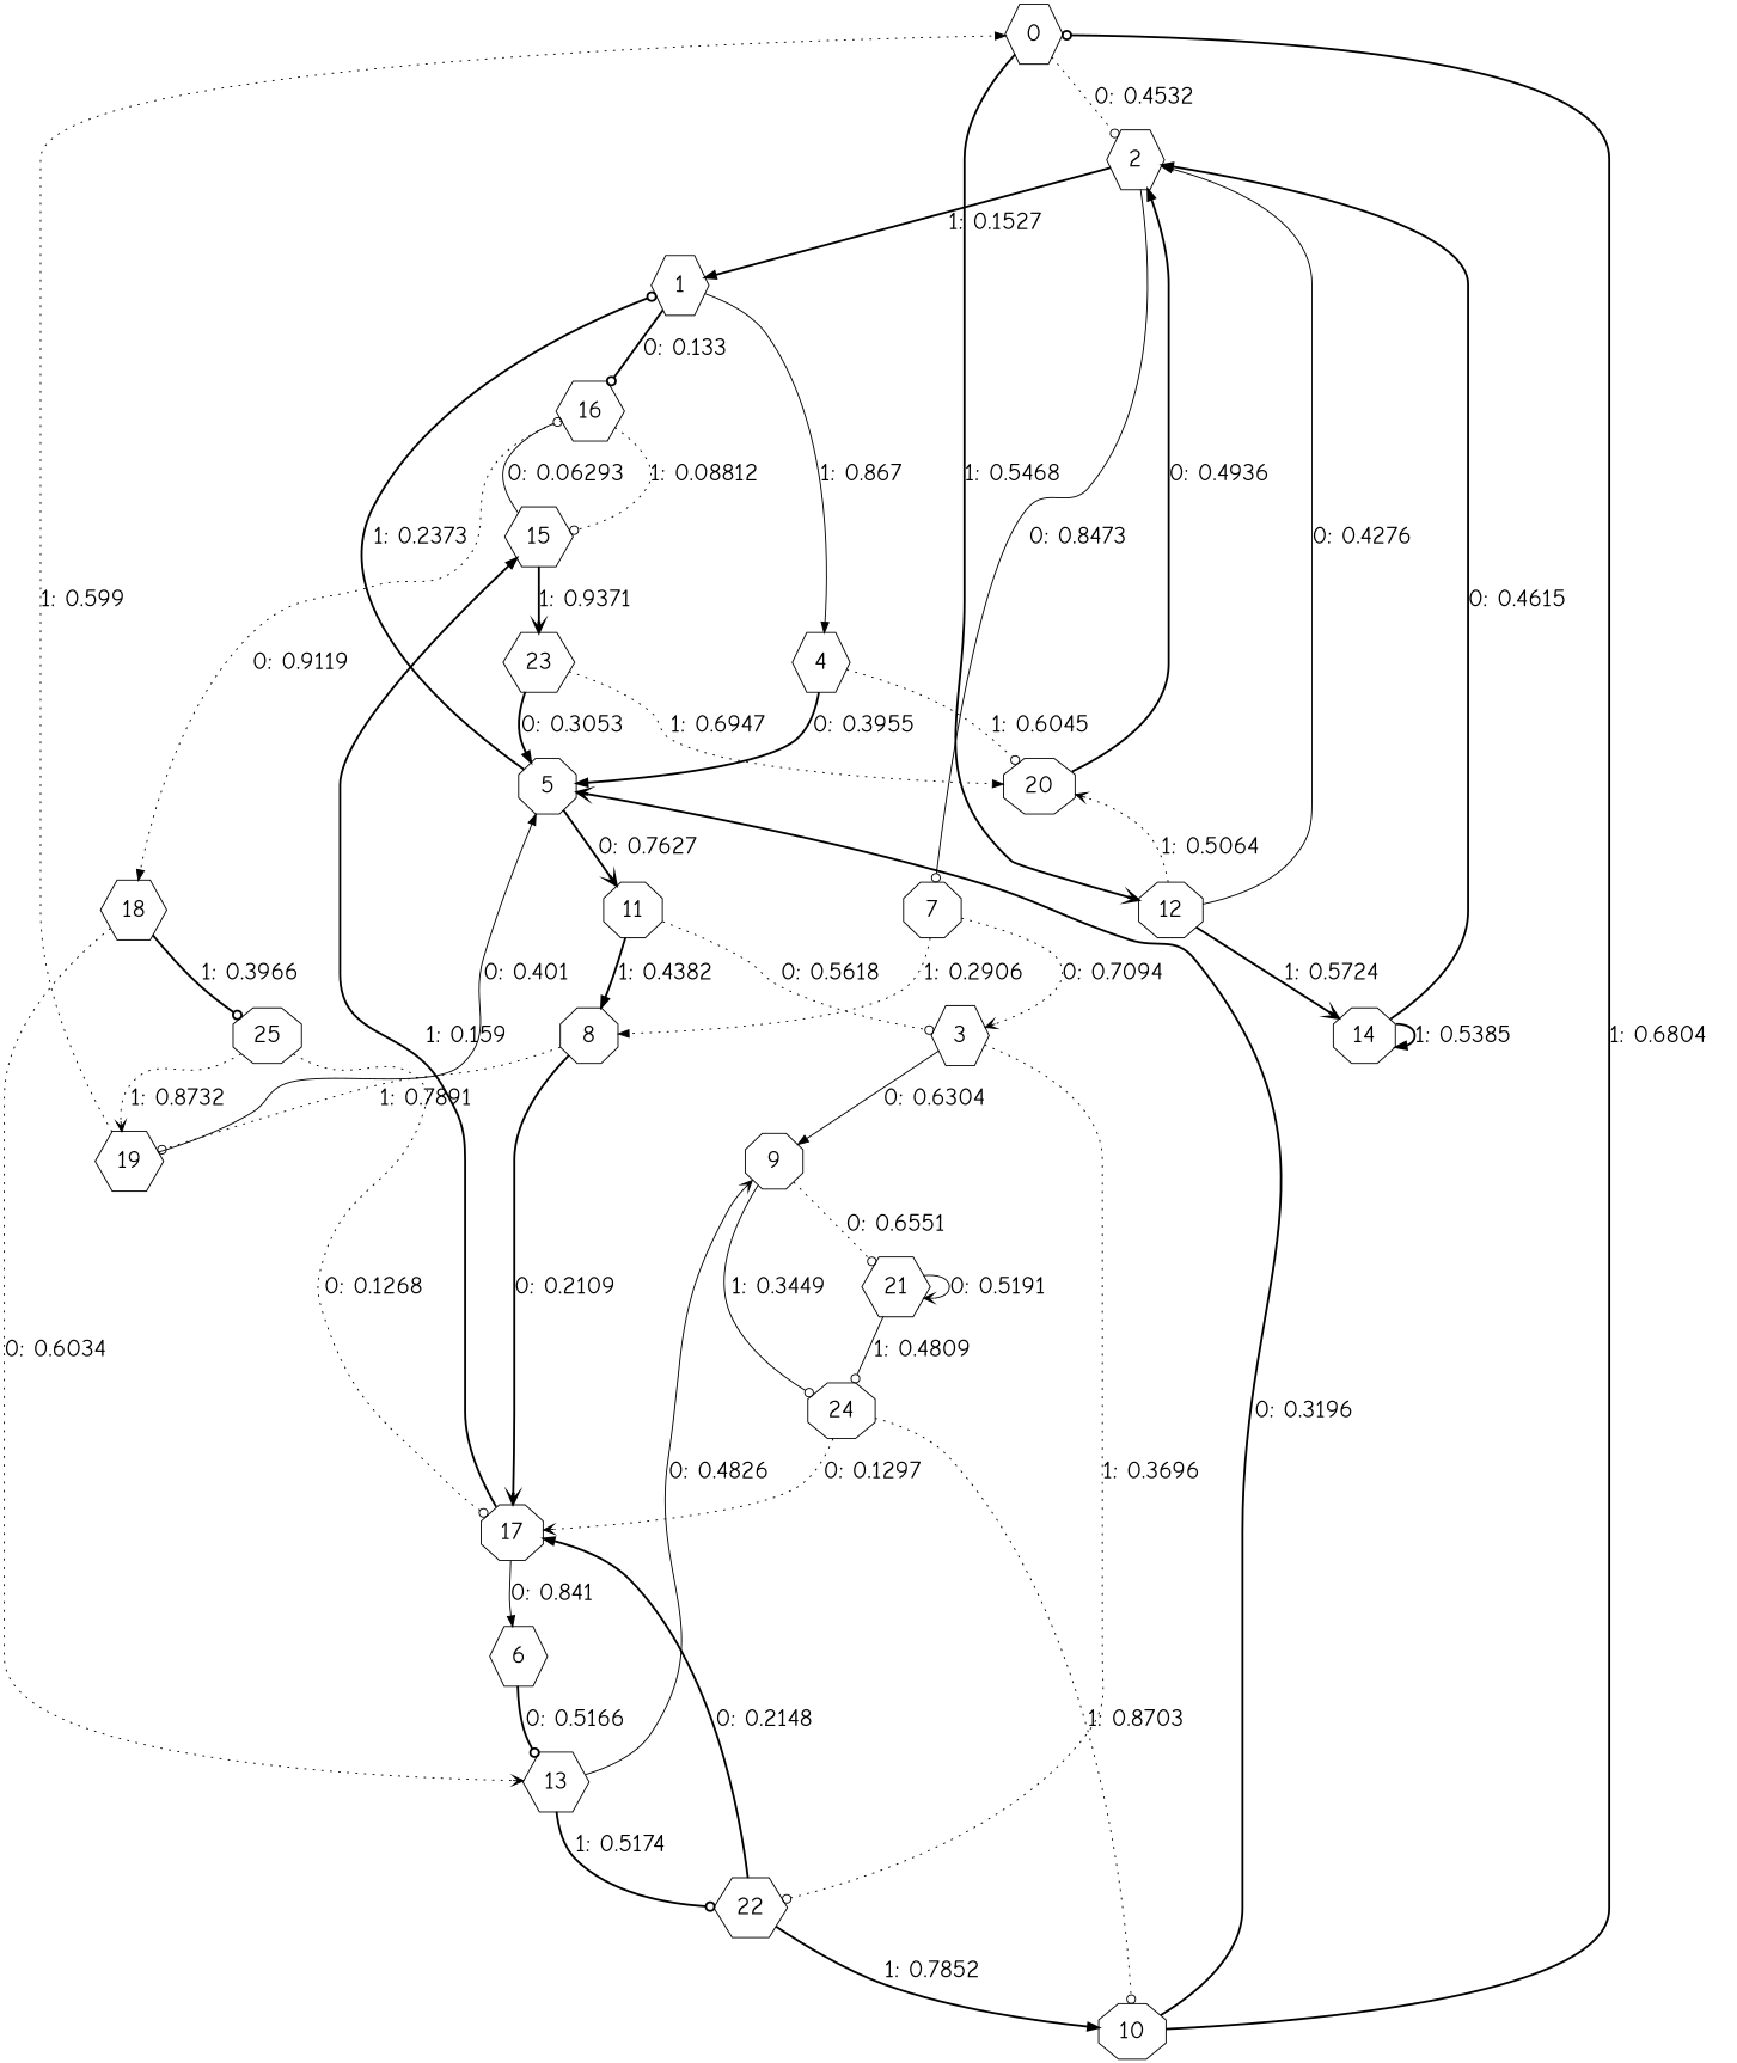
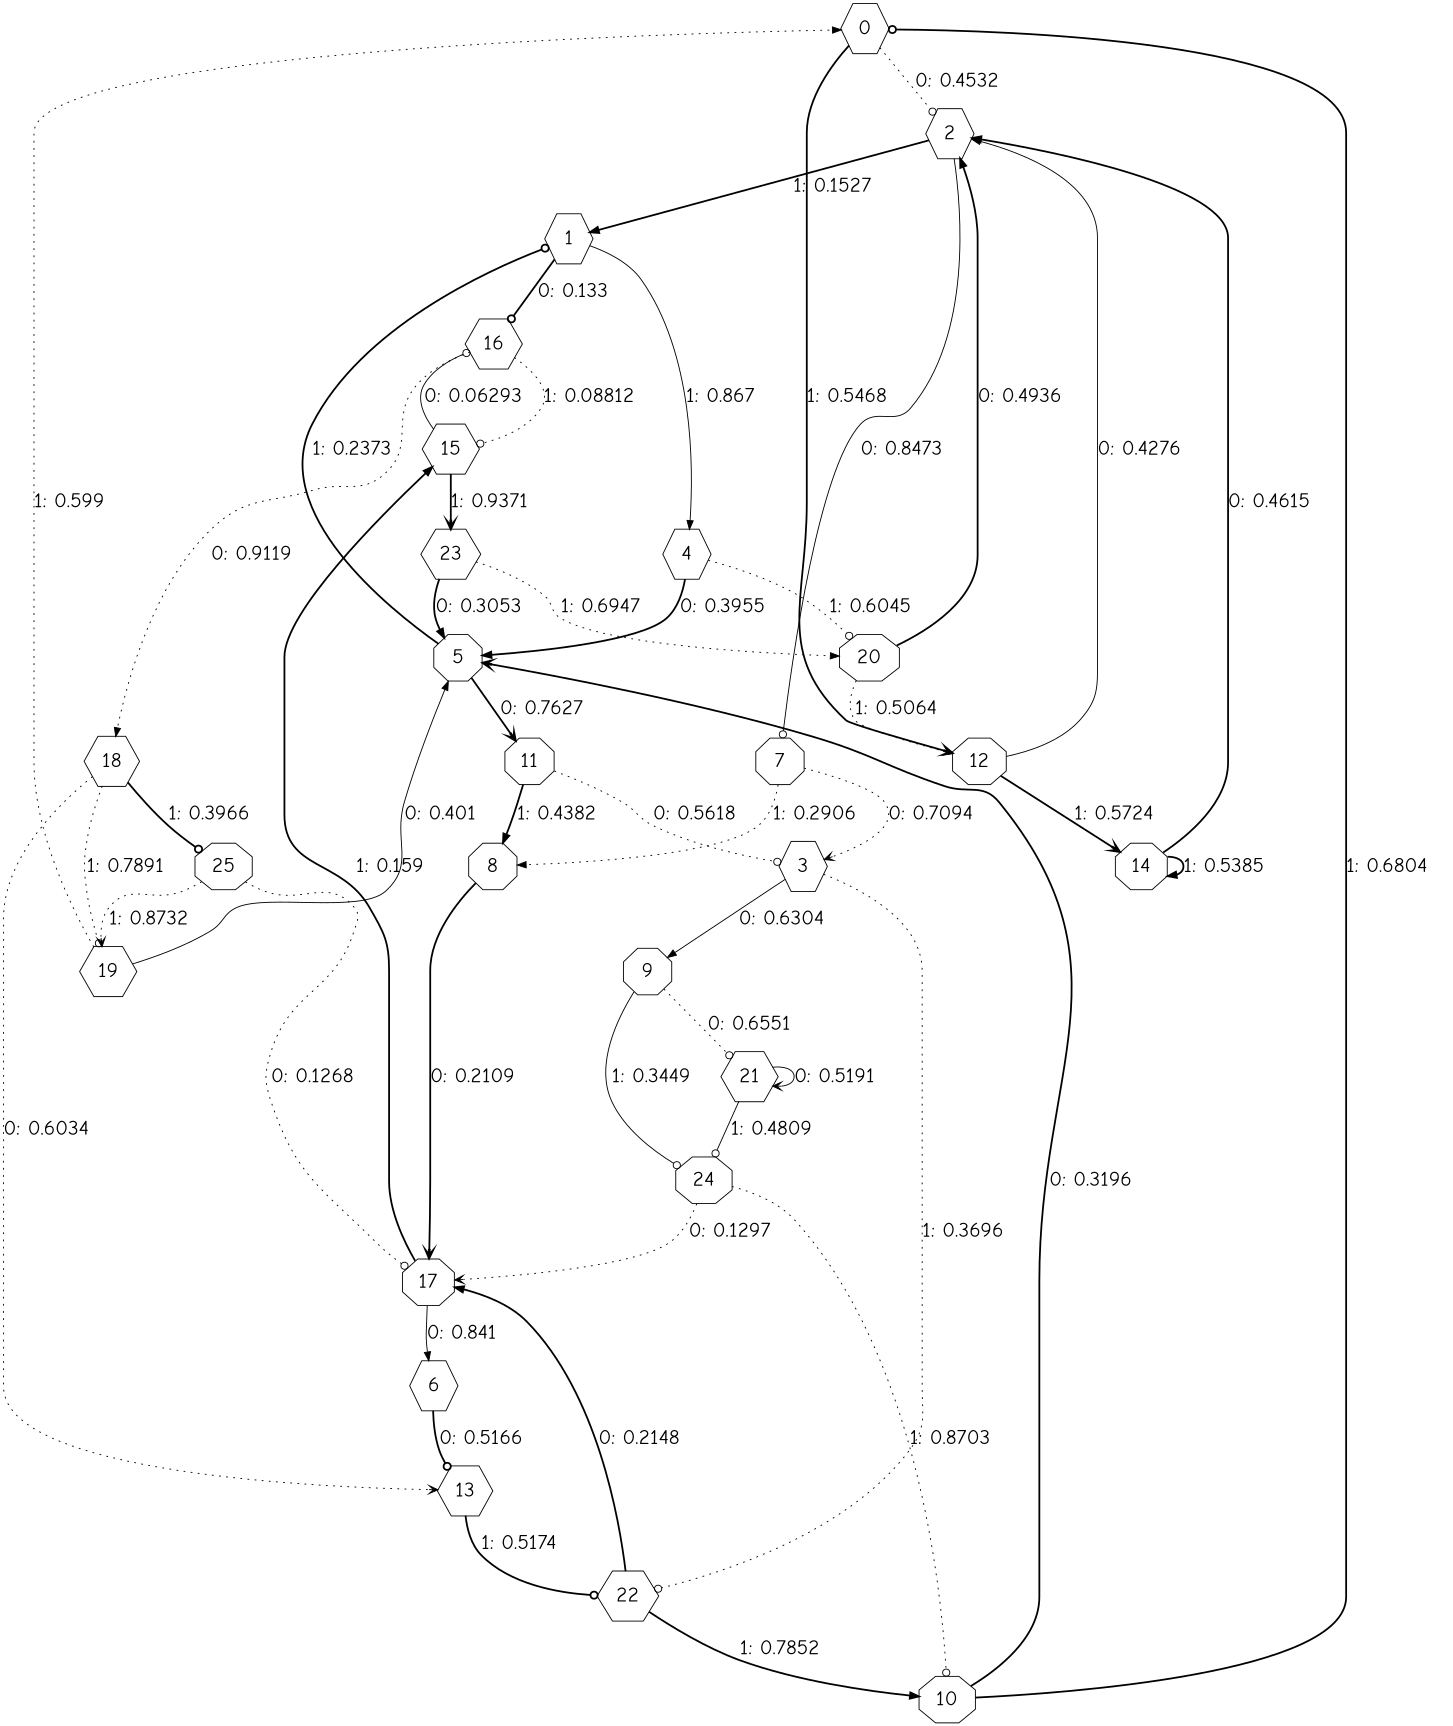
  digraph {
    fontname="Comic Neue"
    node [fontname="Comic Neue" fontsize=24 shape=hexagon]
    edge [arrowhead=odot fontname="Comic Neue" fontsize=24 style=bold]
    0
    2
    12 [shape=octagon]
    1
    7 [shape=octagon]
    14 [shape=octagon]
    16
    4
    3
    8 [shape=octagon]
    15
    18
    5 [shape=octagon]
    20 [shape=octagon]
    23
    13
    25 [shape=octagon]
    11 [shape=octagon]
    9 [shape=octagon]
    22
    17 [shape=octagon]
    19
    21
    24 [shape=octagon]
    10 [shape=octagon]
    6
    0 -> 2 [label="0: 0.4532   " style=dotted]
    0 -> 12 [arrowhead=vee label="1: 0.5468   "]
    2 -> 1 [arrowhead=normal label="1: 0.1527   "]
    2 -> 7 [label="0: 0.8473   " style=solid]
    12 -> 2 [arrowhead=normal label="0: 0.4276   " style=solid]
    12 -> 14 [arrowhead=vee label="1: 0.5724   "]
    1 -> 16 [label="0: 0.133    "]
    1 -> 4 [arrowhead=normal label="1: 0.867    " style=solid]
    7 -> 3 [arrowhead=vee label="0: 0.7094   " style=dotted]
    7 -> 8 [arrowhead=normal label="1: 0.2906   " style=dotted]
    14 -> 2 [arrowhead=normal label="0: 0.4615   "]
    14 -> 14 [arrowhead=normal label="1: 0.5385   "]
    16 -> 15 [label="1: 0.08812  " style=dotted]
    16 -> 18 [arrowhead=normal label="0: 0.9119   " style=dotted]
    4 -> 5 [arrowhead=normal label="0: 0.3955   "]
    4 -> 20 [label="1: 0.6045   " style=dotted]
    3 -> 9 [arrowhead=normal label="0: 0.6304   " style=solid]
    3 -> 22 [label="1: 0.3696   " style=dotted]
    8 -> 17 [arrowhead=vee label="0: 0.2109   "]
-   8 -> 19 [label="1: 0.7891   " style=dotted]
+   18 -> 19 [label="1: 0.7891   " style=dotted]
    15 -> 16 [label="0: 0.06293  " style=solid]
    15 -> 23 [arrowhead=vee label="1: 0.9371   "]
    18 -> 13 [arrowhead=vee label="0: 0.6034   " style=dotted]
    18 -> 25 [label="1: 0.3966   "]
    5 -> 1 [label="1: 0.2373   "]
    5 -> 11 [arrowhead=vee label="0: 0.7627   "]
    20 -> 2 [arrowhead=normal label="0: 0.4936   "]
-   12 -> 20 [arrowhead=vee label="1: 0.5064   " style=dotted]
+   20 -> 12 [arrowhead=vee label="1: 0.5064   " style=dotted]
    23 -> 5 [arrowhead=normal label="0: 0.3053   "]
    23 -> 20 [arrowhead=normal label="1: 0.6947   " style=dotted]
-   13 -> 9 [arrowhead=vee label="0: 0.4826   " style=solid]
    13 -> 22 [label="1: 0.5174   "]
    25 -> 17 [label="0: 0.1268   " style=dotted]
    25 -> 19 [arrowhead=vee label="1: 0.8732   " style=dotted]
    11 -> 3 [label="0: 0.5618   " style=dotted]
    11 -> 8 [arrowhead=normal label="1: 0.4382   "]
    9 -> 21 [label="0: 0.6551   " style=dotted]
    9 -> 24 [label="1: 0.3449   " style=solid]
    22 -> 17 [arrowhead=normal label="0: 0.2148   "]
    22 -> 10 [arrowhead=normal label="1: 0.7852   "]
    17 -> 15 [arrowhead=normal label="1: 0.159    "]
    17 -> 6 [arrowhead=normal label="0: 0.841    " style=solid]
    19 -> 0 [arrowhead=normal label="1: 0.599    " style=dotted]
    19 -> 5 [arrowhead=normal label="0: 0.401    " style=solid]
    21 -> 21 [arrowhead=vee label="0: 0.5191   " style=solid]
    21 -> 24 [label="1: 0.4809   " style=solid]
    24 -> 17 [arrowhead=vee label="0: 0.1297   " style=dotted]
    24 -> 10 [label="1: 0.8703   " style=dotted]
    10 -> 0 [label="1: 0.6804   "]
    10 -> 5 [arrowhead=vee label="0: 0.3196   "]
    6 -> 13 [label="0: 0.5166   "]
  }
